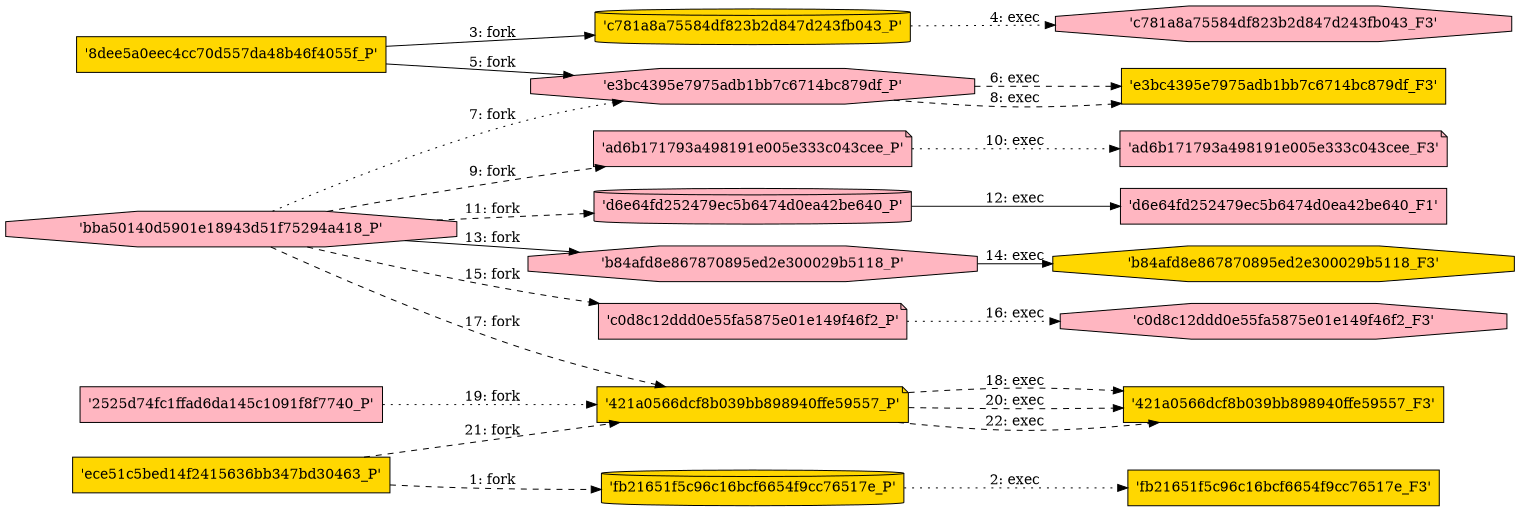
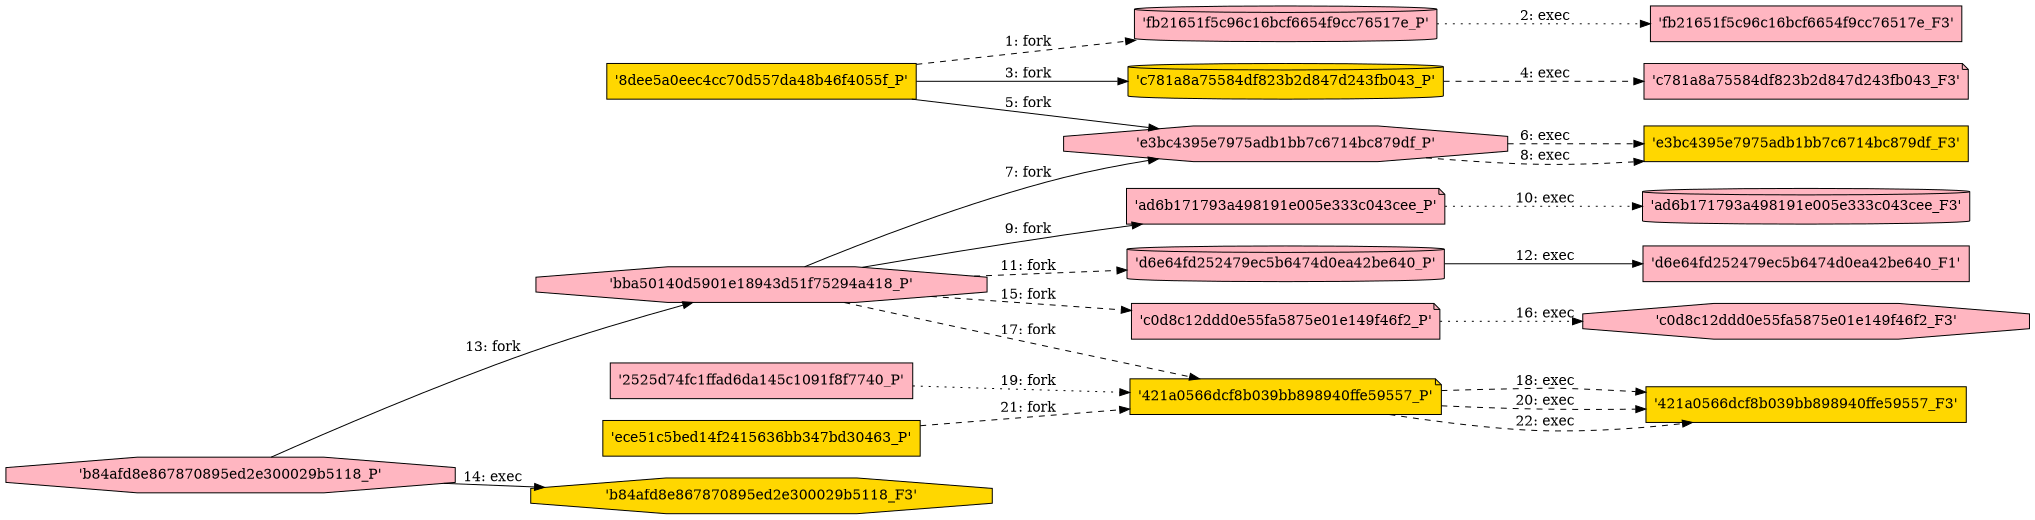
  digraph {
    engine=neato
    fixedsize=false
    fontsize=10
    nodesep=0.3
    rankdir=LR
    ranksep=0
    splines=true
    node [fillcolor=lightpink node_type=Process shape=box style=filled]
    edge [style=dashed]
    "'8dee5a0eec4cc70d557da48b46f4055f_P'" [fillcolor=gold]
-   "'fb21651f5c96c16bcf6654f9cc76517e_P'" [fillcolor=gold shape=cylinder]
+   "'fb21651f5c96c16bcf6654f9cc76517e_P'" [shape=cylinder]
    "'c781a8a75584df823b2d847d243fb043_P'" [fillcolor=gold shape=cylinder]
    "'e3bc4395e7975adb1bb7c6714bc879df_P'" [shape=octagon]
-   "'fb21651f5c96c16bcf6654f9cc76517e_F3'" [fillcolor=gold node_type=File]
-   "'c781a8a75584df823b2d847d243fb043_F3'" [node_type=File shape=octagon]
+   "'fb21651f5c96c16bcf6654f9cc76517e_F3'" [node_type=File]
+   "'c781a8a75584df823b2d847d243fb043_F3'" [node_type=File shape=note]
    "'e3bc4395e7975adb1bb7c6714bc879df_F3'" [fillcolor=gold node_type=File]
    "'bba50140d5901e18943d51f75294a418_P'" [shape=octagon]
    "'ad6b171793a498191e005e333c043cee_P'" [shape=note]
    "'d6e64fd252479ec5b6474d0ea42be640_P'" [shape=cylinder]
    "'b84afd8e867870895ed2e300029b5118_P'" [shape=octagon]
    "'c0d8c12ddd0e55fa5875e01e149f46f2_P'" [shape=note]
    "'421a0566dcf8b039bb898940ffe59557_P'" [fillcolor=gold shape=note]
-   "'ad6b171793a498191e005e333c043cee_F3'" [node_type=File shape=note]
+   "'ad6b171793a498191e005e333c043cee_F3'" [node_type=File shape=cylinder]
    "'d6e64fd252479ec5b6474d0ea42be640_F1'" [node_type=File]
    "'b84afd8e867870895ed2e300029b5118_F3'" [fillcolor=gold node_type=File shape=octagon]
    "'c0d8c12ddd0e55fa5875e01e149f46f2_F3'" [node_type=File shape=octagon]
    "'421a0566dcf8b039bb898940ffe59557_F3'" [fillcolor=gold node_type=File]
    "'2525d74fc1ffad6da145c1091f8f7740_P'"
    "'ece51c5bed14f2415636bb347bd30463_P'" [fillcolor=gold]
-   "'ece51c5bed14f2415636bb347bd30463_P'" -> "'fb21651f5c96c16bcf6654f9cc76517e_P'" [label="1: fork"]
+   "'8dee5a0eec4cc70d557da48b46f4055f_P'" -> "'fb21651f5c96c16bcf6654f9cc76517e_P'" [label="1: fork"]
    "'8dee5a0eec4cc70d557da48b46f4055f_P'" -> "'c781a8a75584df823b2d847d243fb043_P'" [label="3: fork" style=solid]
    "'8dee5a0eec4cc70d557da48b46f4055f_P'" -> "'e3bc4395e7975adb1bb7c6714bc879df_P'" [label="5: fork" style=solid]
    "'fb21651f5c96c16bcf6654f9cc76517e_P'" -> "'fb21651f5c96c16bcf6654f9cc76517e_F3'" [label="2: exec" style=dotted]
-   "'c781a8a75584df823b2d847d243fb043_P'" -> "'c781a8a75584df823b2d847d243fb043_F3'" [label="4: exec" style=dotted]
+   "'c781a8a75584df823b2d847d243fb043_P'" -> "'c781a8a75584df823b2d847d243fb043_F3'" [label="4: exec"]
    "'e3bc4395e7975adb1bb7c6714bc879df_P'" -> "'e3bc4395e7975adb1bb7c6714bc879df_F3'" [label="6: exec"]
    "'e3bc4395e7975adb1bb7c6714bc879df_P'" -> "'e3bc4395e7975adb1bb7c6714bc879df_F3'" [label="8: exec"]
-   "'bba50140d5901e18943d51f75294a418_P'" -> "'e3bc4395e7975adb1bb7c6714bc879df_P'" [label="7: fork" style=dotted]
-   "'bba50140d5901e18943d51f75294a418_P'" -> "'ad6b171793a498191e005e333c043cee_P'" [label="9: fork"]
+   "'bba50140d5901e18943d51f75294a418_P'" -> "'e3bc4395e7975adb1bb7c6714bc879df_P'" [label="7: fork" style=solid]
+   "'bba50140d5901e18943d51f75294a418_P'" -> "'ad6b171793a498191e005e333c043cee_P'" [label="9: fork" style=solid]
    "'bba50140d5901e18943d51f75294a418_P'" -> "'d6e64fd252479ec5b6474d0ea42be640_P'" [label="11: fork"]
-   "'bba50140d5901e18943d51f75294a418_P'" -> "'b84afd8e867870895ed2e300029b5118_P'" [label="13: fork" style=solid]
+   "'b84afd8e867870895ed2e300029b5118_P'" -> "'bba50140d5901e18943d51f75294a418_P'" [label="13: fork" style=solid]
    "'bba50140d5901e18943d51f75294a418_P'" -> "'c0d8c12ddd0e55fa5875e01e149f46f2_P'" [label="15: fork"]
    "'bba50140d5901e18943d51f75294a418_P'" -> "'421a0566dcf8b039bb898940ffe59557_P'" [label="17: fork"]
    "'ad6b171793a498191e005e333c043cee_P'" -> "'ad6b171793a498191e005e333c043cee_F3'" [label="10: exec" style=dotted]
    "'d6e64fd252479ec5b6474d0ea42be640_P'" -> "'d6e64fd252479ec5b6474d0ea42be640_F1'" [label="12: exec" style=solid]
    "'b84afd8e867870895ed2e300029b5118_P'" -> "'b84afd8e867870895ed2e300029b5118_F3'" [label="14: exec" style=solid]
    "'c0d8c12ddd0e55fa5875e01e149f46f2_P'" -> "'c0d8c12ddd0e55fa5875e01e149f46f2_F3'" [label="16: exec" style=dotted]
    "'421a0566dcf8b039bb898940ffe59557_P'" -> "'421a0566dcf8b039bb898940ffe59557_F3'" [label="18: exec"]
    "'421a0566dcf8b039bb898940ffe59557_P'" -> "'421a0566dcf8b039bb898940ffe59557_F3'" [label="20: exec"]
    "'421a0566dcf8b039bb898940ffe59557_P'" -> "'421a0566dcf8b039bb898940ffe59557_F3'" [label="22: exec"]
    "'2525d74fc1ffad6da145c1091f8f7740_P'" -> "'421a0566dcf8b039bb898940ffe59557_P'" [label="19: fork" style=dotted]
    "'ece51c5bed14f2415636bb347bd30463_P'" -> "'421a0566dcf8b039bb898940ffe59557_P'" [label="21: fork"]
  }
